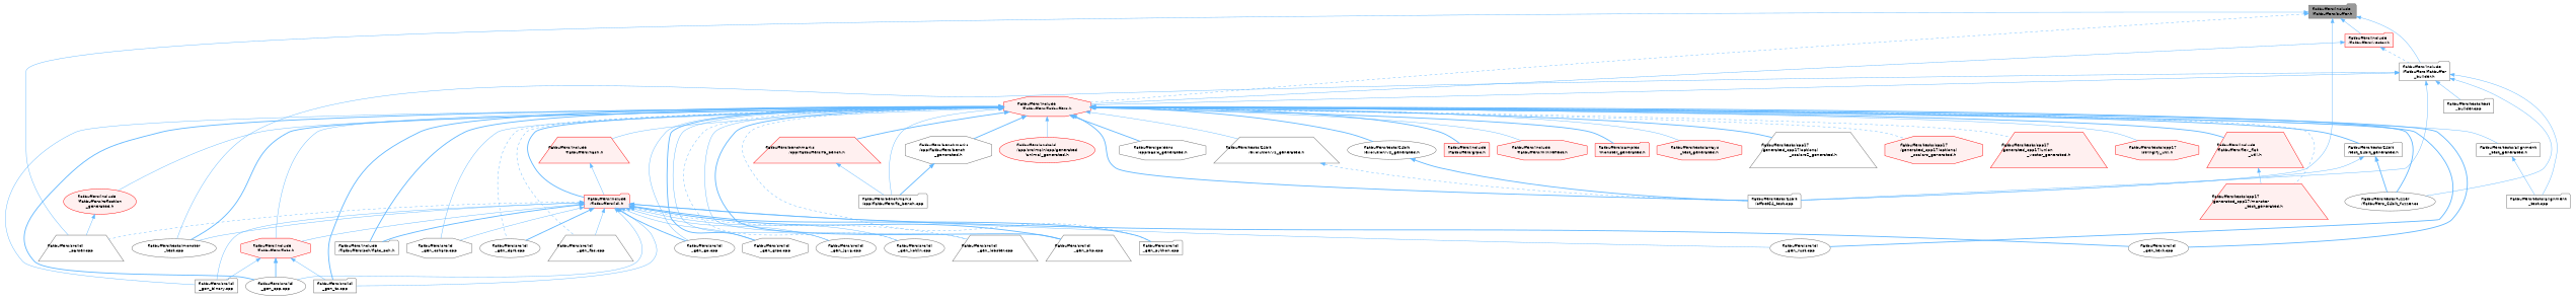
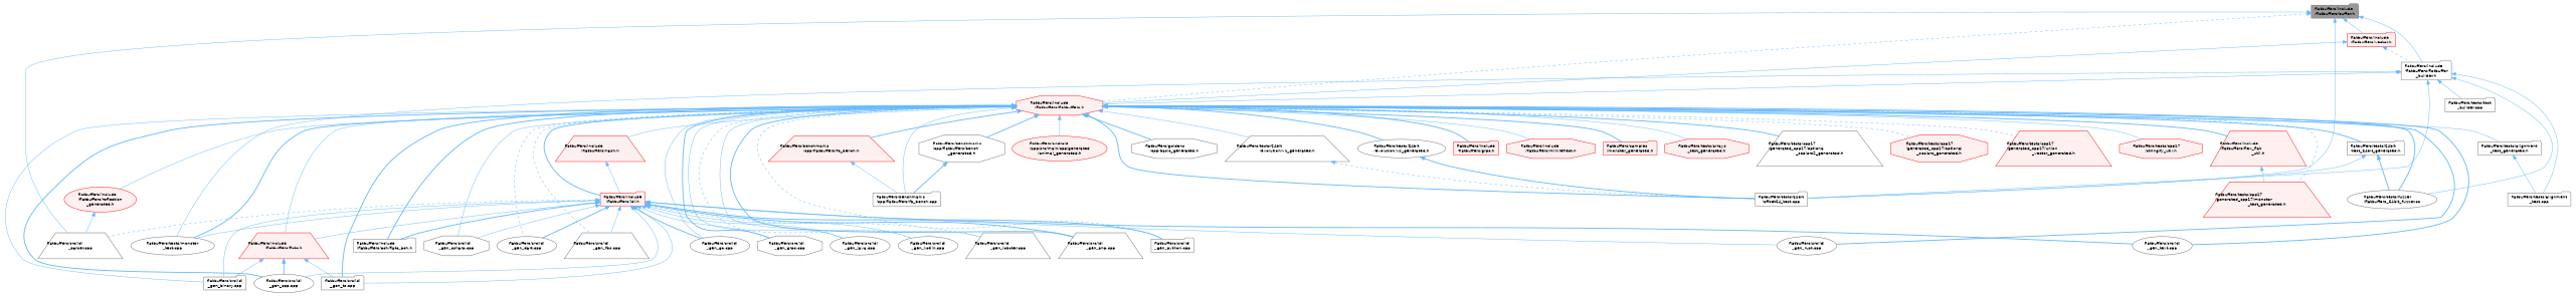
  digraph {
    node [color=grey40 fillcolor=white fontname=Helvetica fontsize=10 shape=folder style=filled]
    edge [color=steelblue1 dir=back fontname=Helvetica fontsize=10 labelfontname=Helvetica labelfontsize=10 style=solid]
    n1 [color=gray40 fillcolor=grey60 fontcolor=black height=0.2 label="flatbuffers/include\l/flatbuffers/buffer.h" width=0.4]
    n2 [height=0.2 label="flatbuffers/include\l/flatbuffers/flatbuffer\l_builder.h" width=0.4]
    n3 [color=red fillcolor="#FFF0F0" height=0.2 label="flatbuffers/include\l/flatbuffers/flatbuffers.h" shape=octagon width=0.4]
    n4 [height=0.2 label="flatbuffers/src/idl\l_parser.cpp" shape=trapezium width=0.4]
    n5 [height=0.2 label="flatbuffers/tests/64bit\l/offset64_test.cpp" width=0.4]
    n6 [color=red fillcolor="#FFF0F0" height=0.2 label="flatbuffers/include\l/flatbuffers/vector.h" width=0.4]
    n7 [height=0.2 label="flatbuffers/tests/monster\l_test.cpp" shape=ellipse width=0.4]
    n8 [height=0.2 label="flatbuffers/tests/fuzzer\l/flatbuffers_64bit_fuzzer.cc" shape=ellipse width=0.4]
    n9 [height=0.2 label="flatbuffers/tests/alignment\l_test.cpp" width=0.4]
    n10 [height=0.2 label="flatbuffers/tests/test\l_builder.cpp" width=0.4]
    n11 [color=red fillcolor="#FFF0F0" height=0.2 label="flatbuffers/android\l/app/src/main/cpp/generated\l/animal_generated.h" shape=ellipse width=0.4]
    n12 [height=0.2 label="flatbuffers/benchmarks\l/cpp/flatbuffers/bench\l_generated.h" shape=octagon width=0.4]
    n13 [height=0.2 label="flatbuffers/benchmarks\l/cpp/flatbuffers/fb_bench.cpp" width=0.4]
    n14 [color=red fillcolor="#FFF0F0" height=0.2 label="flatbuffers/benchmarks\l/cpp/flatbuffers/fb_bench.h" shape=trapezium width=0.4]
    n15 [height=0.2 label="flatbuffers/goldens\l/cpp/basic_generated.h" shape=octagon width=0.4]
-   n16 [color=red fillcolor="#FFF0F0" height=0.2 label="flatbuffers/include\l/flatbuffers/flatc.h" shape=octagon width=0.4]
+   n16 [color=red fillcolor="#FFF0F0" height=0.2 label="flatbuffers/include\l/flatbuffers/flatc.h" shape=trapezium width=0.4]
    n17 [height=0.2 label="flatbuffers/src/idl\l_gen_binary.cpp" width=0.4]
    n18 [height=0.2 label="flatbuffers/src/idl\l_gen_cpp.cpp" shape=ellipse width=0.4]
    n19 [height=0.2 label="flatbuffers/src/idl\l_gen_ts.cpp" width=0.4]
    n20 [color=red fillcolor="#FFF0F0" height=0.2 label="flatbuffers/include\l/flatbuffers/flex_flat\l_util.h" shape=trapezium width=0.4]
    n21 [color=red fillcolor="#FFF0F0" height=0.2 label="flatbuffers/tests/cpp17\l/generated_cpp17/monster\l_test_generated.h" shape=trapezium width=0.4]
    n22 [color=red fillcolor="#FFF0F0" height=0.2 label="flatbuffers/include\l/flatbuffers/grpc.h" width=0.4]
    n23 [color=red fillcolor="#FFF0F0" height=0.2 label="flatbuffers/include\l/flatbuffers/hash.h" shape=trapezium width=0.4]
    n24 [color=red fillcolor="#FFF0F0" height=0.2 label="flatbuffers/include\l/flatbuffers/idl.h" width=0.4]
    n25 [height=0.2 label="flatbuffers/include\l/flatbuffers/pch/flatc_pch.h" width=0.4]
    n26 [height=0.2 label="flatbuffers/src/idl\l_gen_csharp.cpp" shape=octagon width=0.4]
    n27 [height=0.2 label="flatbuffers/src/idl\l_gen_dart.cpp" shape=ellipse width=0.4]
    n28 [height=0.2 label="flatbuffers/src/idl\l_gen_fbs.cpp" shape=trapezium width=0.4]
    n29 [height=0.2 label="flatbuffers/src/idl\l_gen_go.cpp" shape=ellipse width=0.4]
    n30 [height=0.2 label="flatbuffers/src/idl\l_gen_grpc.cpp" shape=octagon width=0.4]
    n31 [height=0.2 label="flatbuffers/src/idl\l_gen_java.cpp" shape=ellipse width=0.4]
    n32 [height=0.2 label="flatbuffers/src/idl\l_gen_kotlin.cpp" shape=ellipse width=0.4]
    n33 [height=0.2 label="flatbuffers/src/idl\l_gen_lobster.cpp" shape=trapezium width=0.4]
    n34 [height=0.2 label="flatbuffers/src/idl\l_gen_php.cpp" shape=trapezium width=0.4]
    n35 [height=0.2 label="flatbuffers/src/idl\l_gen_python.cpp" width=0.4]
    n36 [height=0.2 label="flatbuffers/src/idl\l_gen_rust.cpp" shape=ellipse width=0.4]
    n37 [height=0.2 label="flatbuffers/src/idl\l_gen_text.cpp" shape=ellipse width=0.4]
    n38 [color=red fillcolor="#FFF0F0" height=0.2 label="flatbuffers/include\l/flatbuffers/minireflect.h" shape=octagon width=0.4]
    n39 [color=red fillcolor="#FFF0F0" height=0.2 label="flatbuffers/include\l/flatbuffers/reflection\l_generated.h" shape=ellipse width=0.4]
    n40 [color=red fillcolor="#FFF0F0" height=0.2 label="flatbuffers/samples\l/monster_generated.h" width=0.4]
    n41 [height=0.2 label="flatbuffers/tests/64bit\l/evolution/v1_generated.h" shape=trapezium width=0.4]
    n42 [height=0.2 label="flatbuffers/tests/64bit\l/evolution/v2_generated.h" shape=ellipse width=0.4]
    n43 [height=0.2 label="flatbuffers/tests/64bit\l/test_64bit_generated.h" width=0.4]
    n44 [height=0.2 label="flatbuffers/tests/alignment\l_test_generated.h" width=0.4]
    n45 [color=red fillcolor="#FFF0F0" height=0.2 label="flatbuffers/tests/arrays\l_test_generated.h" shape=octagon width=0.4]
    n46 [height=0.2 label="flatbuffers/tests/cpp17\l/generated_cpp17/optional\l_scalars2_generated.h" shape=trapezium width=0.4]
    n47 [color=red fillcolor="#FFF0F0" height=0.2 label="flatbuffers/tests/cpp17\l/generated_cpp17/optional\l_scalars_generated.h" shape=octagon width=0.4]
    n48 [color=red fillcolor="#FFF0F0" height=0.2 label="flatbuffers/tests/cpp17\l/generated_cpp17/union\l_vector_generated.h" shape=trapezium width=0.4]
    n49 [color=red fillcolor="#FFF0F0" height=0.2 label="flatbuffers/tests/cpp17\l/stringify_util.h" shape=octagon width=0.4]
    n1 -> n2
    n1 -> n3 [style=dashed]
    n1 -> n4
    n1 -> n5
    n1 -> n6
    n2 -> n3
    n2 -> n5
    n2 -> n7
    n2 -> n8
    n2 -> n9
    n2 -> n10
    n3 -> n5 [style=bold]
    n3 -> n7 [style=bold]
    n3 -> n8 [style=bold]
    n3 -> n11
    n3 -> n12 [style=bold]
    n3 -> n13
    n3 -> n14 [style=bold]
    n3 -> n15 [style=bold]
    n3 -> n16
    n3 -> n17
    n3 -> n18 [style=bold]
    n3 -> n19 [style=bold]
    n3 -> n20 [style=bold]
    n3 -> n21 [style=dashed]
    n3 -> n22 [style=bold]
    n3 -> n23
    n3 -> n24 [style=bold]
    n3 -> n25 [style=bold]
    n3 -> n26
    n3 -> n27 [style=dashed]
    n3 -> n28 [style=dashed]
    n3 -> n29
    n3 -> n30 [style=bold]
    n3 -> n31
    n3 -> n32 [style=dashed]
    n3 -> n33
    n3 -> n34 [style=bold]
    n3 -> n35 [style=dashed]
    n3 -> n36 [style=bold]
    n3 -> n37 [style=bold]
    n3 -> n38
    n3 -> n39
    n3 -> n40 [style=bold]
    n3 -> n41
    n3 -> n42 [style=bold]
    n3 -> n43 [style=bold]
    n3 -> n44
    n3 -> n45
    n3 -> n46 [style=bold]
    n3 -> n47 [style=dashed]
    n3 -> n48 [style=dashed]
    n3 -> n49
    n6 -> n2 [style=dashed]
    n6 -> n3
    n12 -> n13 [style=bold]
    n14 -> n13
    n16 -> n17
    n16 -> n18 [style=bold]
    n16 -> n19
    n20 -> n21
    n23 -> n24
    n24 -> n4 [style=dashed]
    n24 -> n7
    n24 -> n16
    n24 -> n17
    n24 -> n18
    n24 -> n19
    n24 -> n25 [style=bold]
    n24 -> n26
    n24 -> n27 [style=bold]
    n24 -> n28
    n24 -> n29 [style=bold]
    n24 -> n30
    n24 -> n31
    n24 -> n32
    n24 -> n33 [style=dashed]
    n24 -> n34 [style=bold]
    n24 -> n35 [style=bold]
    n24 -> n36
    n24 -> n37 [style=bold]
    n39 -> n4
    n41 -> n5 [style=dashed]
    n42 -> n5 [style=bold]
    n43 -> n5
    n43 -> n8 [style=bold]
    n44 -> n9
  }
